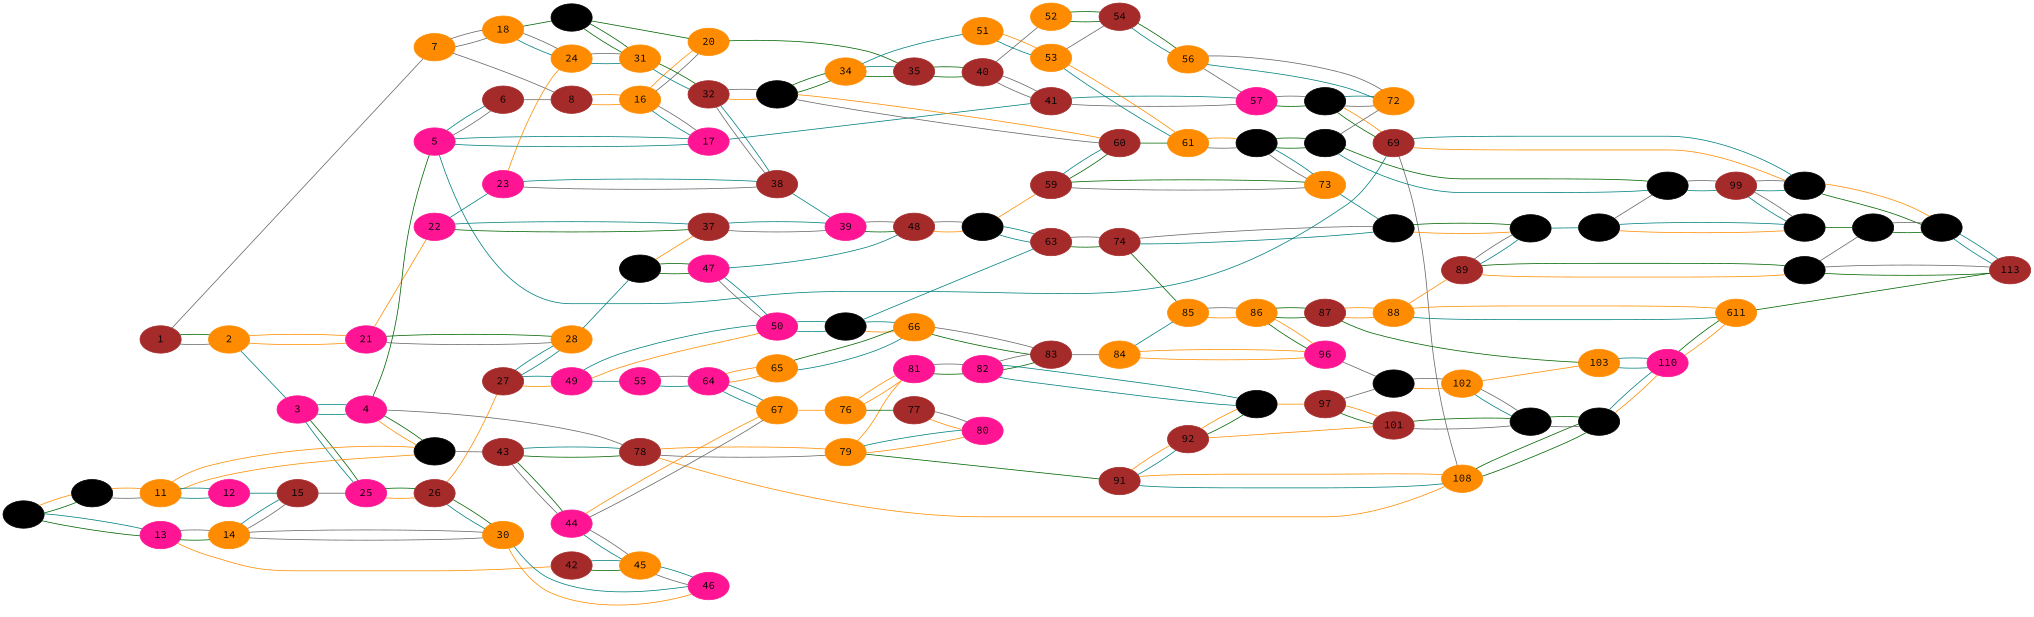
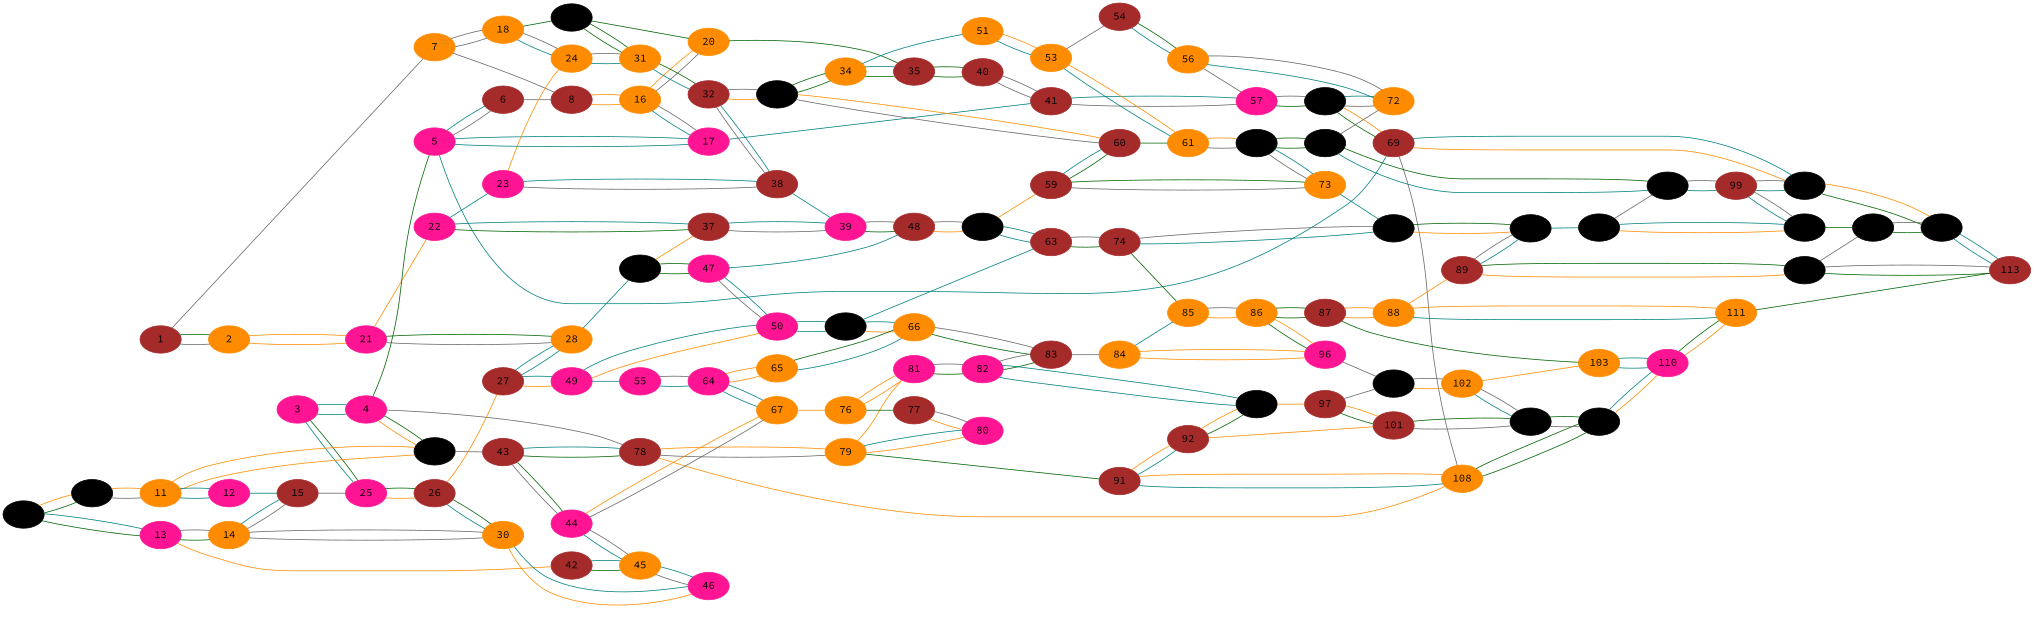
  graph {
    fontname="Source Code Pro"
    rankdir=LR
    node [color=darkorange fontname="Source Code Pro" style=filled]
    edge [color=teal fontname="Source Code Pro"]
    1 [color=brown]
    2
    7
    3 [color=deeppink]
    21 [color=deeppink]
    8 [color=brown]
    18
    4 [color=deeppink]
    25 [color=deeppink]
    22 [color=deeppink]
    28
    5 [color=deeppink]
    29 [color=black]
    78 [color=brown]
    26 [color=brown]
    6 [color=brown]
    17 [color=deeppink]
    69 [color=brown]
    43 [color=brown]
    108
    79
    41 [color=brown]
    100 [color=black]
    16
    19 [color=black]
    24
    20
    9 [color=black]
    10 [color=black]
    13 [color=deeppink]
    11
    14
    42 [color=brown]
    12 [color=deeppink]
    15 [color=brown]
    30
    45
    46 [color=deeppink]
    35 [color=brown]
    57 [color=deeppink]
    31
    32 [color=brown]
    40 [color=brown]
    23 [color=deeppink]
    37 [color=brown]
    36 [color=black]
    38 [color=brown]
    39 [color=deeppink]
    27 [color=brown]
    49 [color=deeppink]
    55 [color=deeppink]
    50 [color=deeppink]
    47 [color=deeppink]
    44 [color=deeppink]
    33 [color=black]
    34
    60 [color=brown]
    51
    61
    53
-   52
    48 [color=brown]
    58 [color=black]
    54 [color=brown]
    68 [color=black]
    67
    76
    64 [color=deeppink]
    62 [color=black]
    59 [color=brown]
    63 [color=brown]
    66
    56
    70 [color=black]
    72
    65
    73
    74 [color=brown]
    75 [color=black]
    71 [color=black]
    83 [color=brown]
    85
    77 [color=brown]
    81 [color=deeppink]
    84
    112 [color=black]
    109 [color=black]
    95 [color=black]
    99 [color=brown]
    90 [color=black]
    86
    94 [color=black]
    80 [color=deeppink]
    82 [color=deeppink]
    91 [color=brown]
    92 [color=brown]
    93 [color=black]
    97 [color=brown]
    96 [color=deeppink]
    98 [color=black]
    87 [color=brown]
    88
    103
    89 [color=brown]
-   111 [label=611]
+   111
    110 [color=deeppink]
    106 [color=black]
    113 [color=brown]
    107 [color=black]
    105 [color=black]
    101 [color=brown]
    104 [color=black]
    102
    1 -- 2 [color=gray40]
    1 -- 2 [color=darkgreen]
    1 -- 7 [color=gray40]
-   2 -- 3
    2 -- 21 [color=darkorange]
    2 -- 21 [color=darkorange]
    7 -- 8 [color=gray40]
    7 -- 18 [color=gray40]
    7 -- 18 [color=gray40]
    3 -- 4
    3 -- 4
    3 -- 25
    3 -- 25 [color=darkgreen]
    21 -- 22 [color=darkorange]
    21 -- 28 [color=gray40]
    21 -- 28 [color=darkgreen]
    8 -- 16 [color=darkorange]
    8 -- 16 [color=darkorange]
    18 -- 19 [color=darkgreen]
    18 -- 24
    18 -- 24 [color=gray40]
    4 -- 5 [color=darkgreen]
    4 -- 29 [color=darkorange]
    4 -- 29 [color=darkgreen]
    4 -- 78 [color=gray40]
    25 -- 26 [color=darkorange]
    25 -- 26 [color=darkgreen]
    22 -- 23
    22 -- 37 [color=darkgreen]
    22 -- 37
    28 -- 36
    5 -- 6 [color=gray40]
    5 -- 6
    5 -- 17
    5 -- 17
    5 -- 69
    29 -- 43 [color=gray40]
    78 -- 108 [color=darkorange]
    78 -- 79 [color=gray40]
    78 -- 79 [color=darkorange]
    26 -- 30
    26 -- 30 [color=darkgreen]
    26 -- 27 [color=darkorange]
    6 -- 8 [color=gray40]
    17 -- 41
    69 -- 108 [color=gray40]
    69 -- 100 [color=darkorange]
    69 -- 100
    43 -- 78 [color=darkgreen]
    43 -- 78
    43 -- 44 [color=gray40]
    43 -- 44 [color=darkgreen]
    108 -- 109 [color=darkgreen]
    108 -- 109 [color=darkgreen]
    79 -- 81 [color=darkorange]
    79 -- 80 [color=darkorange]
    79 -- 80
    79 -- 91 [color=darkgreen]
    41 -- 57 [color=gray40]
    41 -- 57
    100 -- 112 [color=darkgreen]
    100 -- 112 [color=darkorange]
    16 -- 17
    16 -- 17 [color=gray40]
    16 -- 20 [color=gray40]
    16 -- 20 [color=darkorange]
    19 -- 20 [color=darkgreen]
    19 -- 31 [color=darkgreen]
    19 -- 31 [color=darkgreen]
    24 -- 31
    24 -- 31 [color=gray40]
    20 -- 35 [color=darkgreen]
    9 -- 10 [color=darkgreen]
    9 -- 10 [color=darkorange]
    9 -- 13 [color=darkgreen]
    9 -- 13
    10 -- 11 [color=gray40]
    10 -- 11 [color=darkorange]
    13 -- 14 [color=darkgreen]
    13 -- 14 [color=gray40]
    13 -- 42 [color=darkorange]
    11 -- 29 [color=darkorange]
    11 -- 29 [color=darkorange]
    11 -- 12
    11 -- 12
    14 -- 15 [color=gray40]
    14 -- 15
    14 -- 30 [color=gray40]
    14 -- 30 [color=gray40]
    42 -- 45 [color=darkgreen]
    42 -- 45
    12 -- 15
    15 -- 25 [color=gray40]
    30 -- 46 [color=darkorange]
    30 -- 46
    45 -- 46 [color=gray40]
    45 -- 46
    35 -- 40 [color=darkgreen]
    35 -- 40 [color=darkgreen]
    57 -- 68 [color=darkgreen]
    57 -- 68 [color=gray40]
    31 -- 32
    31 -- 32 [color=darkgreen]
    32 -- 38 [color=gray40]
    32 -- 38
    32 -- 33 [color=darkorange]
    32 -- 33 [color=gray40]
    40 -- 41 [color=gray40]
    40 -- 41 [color=gray40]
-   40 -- 52 [color=gray40]
    23 -- 24 [color=darkorange]
    23 -- 38 [color=gray40]
    23 -- 38
    37 -- 39 [color=gray40]
    37 -- 39
    36 -- 37 [color=darkorange]
    36 -- 47 [color=darkgreen]
    36 -- 47 [color=darkgreen]
    38 -- 39
    39 -- 48 [color=darkgreen]
    39 -- 48 [color=gray40]
    27 -- 28
    27 -- 28
    27 -- 49 [color=darkorange]
    27 -- 49
    49 -- 55
    49 -- 50 [color=darkorange]
    49 -- 50
    55 -- 64
    55 -- 64 [color=gray40]
    50 -- 62
    50 -- 62
    47 -- 50 [color=gray40]
    47 -- 50
    47 -- 48
    44 -- 45
    44 -- 45 [color=gray40]
    44 -- 67 [color=gray40]
    44 -- 67 [color=darkorange]
    33 -- 34 [color=darkgreen]
    33 -- 34 [color=darkgreen]
    33 -- 60 [color=gray40]
    33 -- 60 [color=darkorange]
    34 -- 35 [color=darkgreen]
    34 -- 35
    34 -- 51
    60 -- 61 [color=darkgreen]
    51 -- 53
    51 -- 53 [color=darkorange]
    61 -- 70 [color=gray40]
    61 -- 70 [color=darkorange]
    53 -- 61
    53 -- 61 [color=darkorange]
    53 -- 54 [color=gray40]
-   52 -- 54 [color=darkgreen]
-   52 -- 54 [color=darkgreen]
    48 -- 58 [color=darkorange]
    48 -- 58 [color=gray40]
    58 -- 59 [color=darkorange]
    58 -- 63
    58 -- 63
    54 -- 56
    54 -- 56 [color=darkgreen]
    68 -- 69 [color=darkgreen]
    68 -- 69 [color=darkorange]
    68 -- 72 [color=gray40]
    68 -- 72
    67 -- 76 [color=darkorange]
    76 -- 77 [color=darkgreen]
    76 -- 81 [color=darkorange]
    76 -- 81 [color=darkorange]
    64 -- 67
    64 -- 67
    64 -- 65 [color=darkorange]
    64 -- 65 [color=darkorange]
    62 -- 63
    62 -- 66 [color=darkorange]
    62 -- 66
    59 -- 60 [color=darkgreen]
    59 -- 60
    59 -- 73 [color=gray40]
    59 -- 73 [color=darkgreen]
    63 -- 74 [color=darkgreen]
    63 -- 74 [color=gray40]
    66 -- 83 [color=darkgreen]
    66 -- 83 [color=gray40]
    56 -- 57 [color=gray40]
    56 -- 72
    56 -- 72 [color=gray40]
    70 -- 73 [color=gray40]
    70 -- 73
    70 -- 71 [color=darkgreen]
    70 -- 71 [color=darkgreen]
    65 -- 66
    65 -- 66 [color=darkgreen]
    73 -- 75
    74 -- 75
    74 -- 75 [color=gray40]
    74 -- 85 [color=darkgreen]
    75 -- 90 [color=darkorange]
    75 -- 90 [color=darkgreen]
    71 -- 72 [color=gray40]
    71 -- 95
    71 -- 95 [color=darkgreen]
    83 -- 84 [color=gray40]
    85 -- 86 [color=darkorange]
    85 -- 86 [color=gray40]
    77 -- 80 [color=darkorange]
    77 -- 80 [color=gray40]
    81 -- 82 [color=darkgreen]
    81 -- 82 [color=gray40]
    84 -- 85
    84 -- 96 [color=darkorange]
    84 -- 96 [color=darkorange]
    112 -- 113
    112 -- 113
    109 -- 110 [color=darkorange]
    109 -- 110
    95 -- 99
    95 -- 99 [color=gray40]
    99 -- 100
    99 -- 100 [color=gray40]
    99 -- 105
    99 -- 105 [color=gray40]
    90 -- 94
    86 -- 96 [color=darkgreen]
    86 -- 96 [color=darkorange]
    86 -- 87 [color=darkgreen]
    86 -- 87 [color=darkgreen]
    94 -- 95 [color=gray40]
    94 -- 105 [color=darkorange]
    94 -- 105
    82 -- 83 [color=darkgreen]
    82 -- 83 [color=gray40]
    82 -- 93
    82 -- 93
    91 -- 108
    91 -- 108 [color=darkorange]
    91 -- 92
    91 -- 92 [color=darkorange]
    92 -- 93 [color=darkgreen]
    92 -- 93 [color=darkorange]
    92 -- 101 [color=darkorange]
    93 -- 97 [color=darkorange]
    97 -- 98 [color=gray40]
    97 -- 101 [color=darkgreen]
    97 -- 101 [color=darkorange]
    96 -- 98 [color=gray40]
    98 -- 102 [color=darkorange]
    98 -- 102 [color=gray40]
    87 -- 88 [color=darkorange]
    87 -- 88 [color=darkorange]
    87 -- 103 [color=darkgreen]
    88 -- 89 [color=darkorange]
    88 -- 111
    88 -- 111 [color=darkorange]
    103 -- 110
    103 -- 110
    89 -- 90
    89 -- 90 [color=gray40]
    89 -- 106 [color=darkorange]
    89 -- 106 [color=darkgreen]
    111 -- 113 [color=darkgreen]
    110 -- 111 [color=darkorange]
    110 -- 111 [color=darkgreen]
    106 -- 113 [color=darkgreen]
    106 -- 113 [color=gray40]
    106 -- 107 [color=gray40]
    107 -- 112 [color=darkgreen]
    107 -- 112 [color=gray40]
    105 -- 107 [color=darkgreen]
    101 -- 104 [color=gray40]
    101 -- 104 [color=darkgreen]
    104 -- 109 [color=gray40]
    104 -- 109 [color=darkgreen]
    102 -- 103 [color=darkorange]
    102 -- 104
    102 -- 104 [color=gray40]
  }
